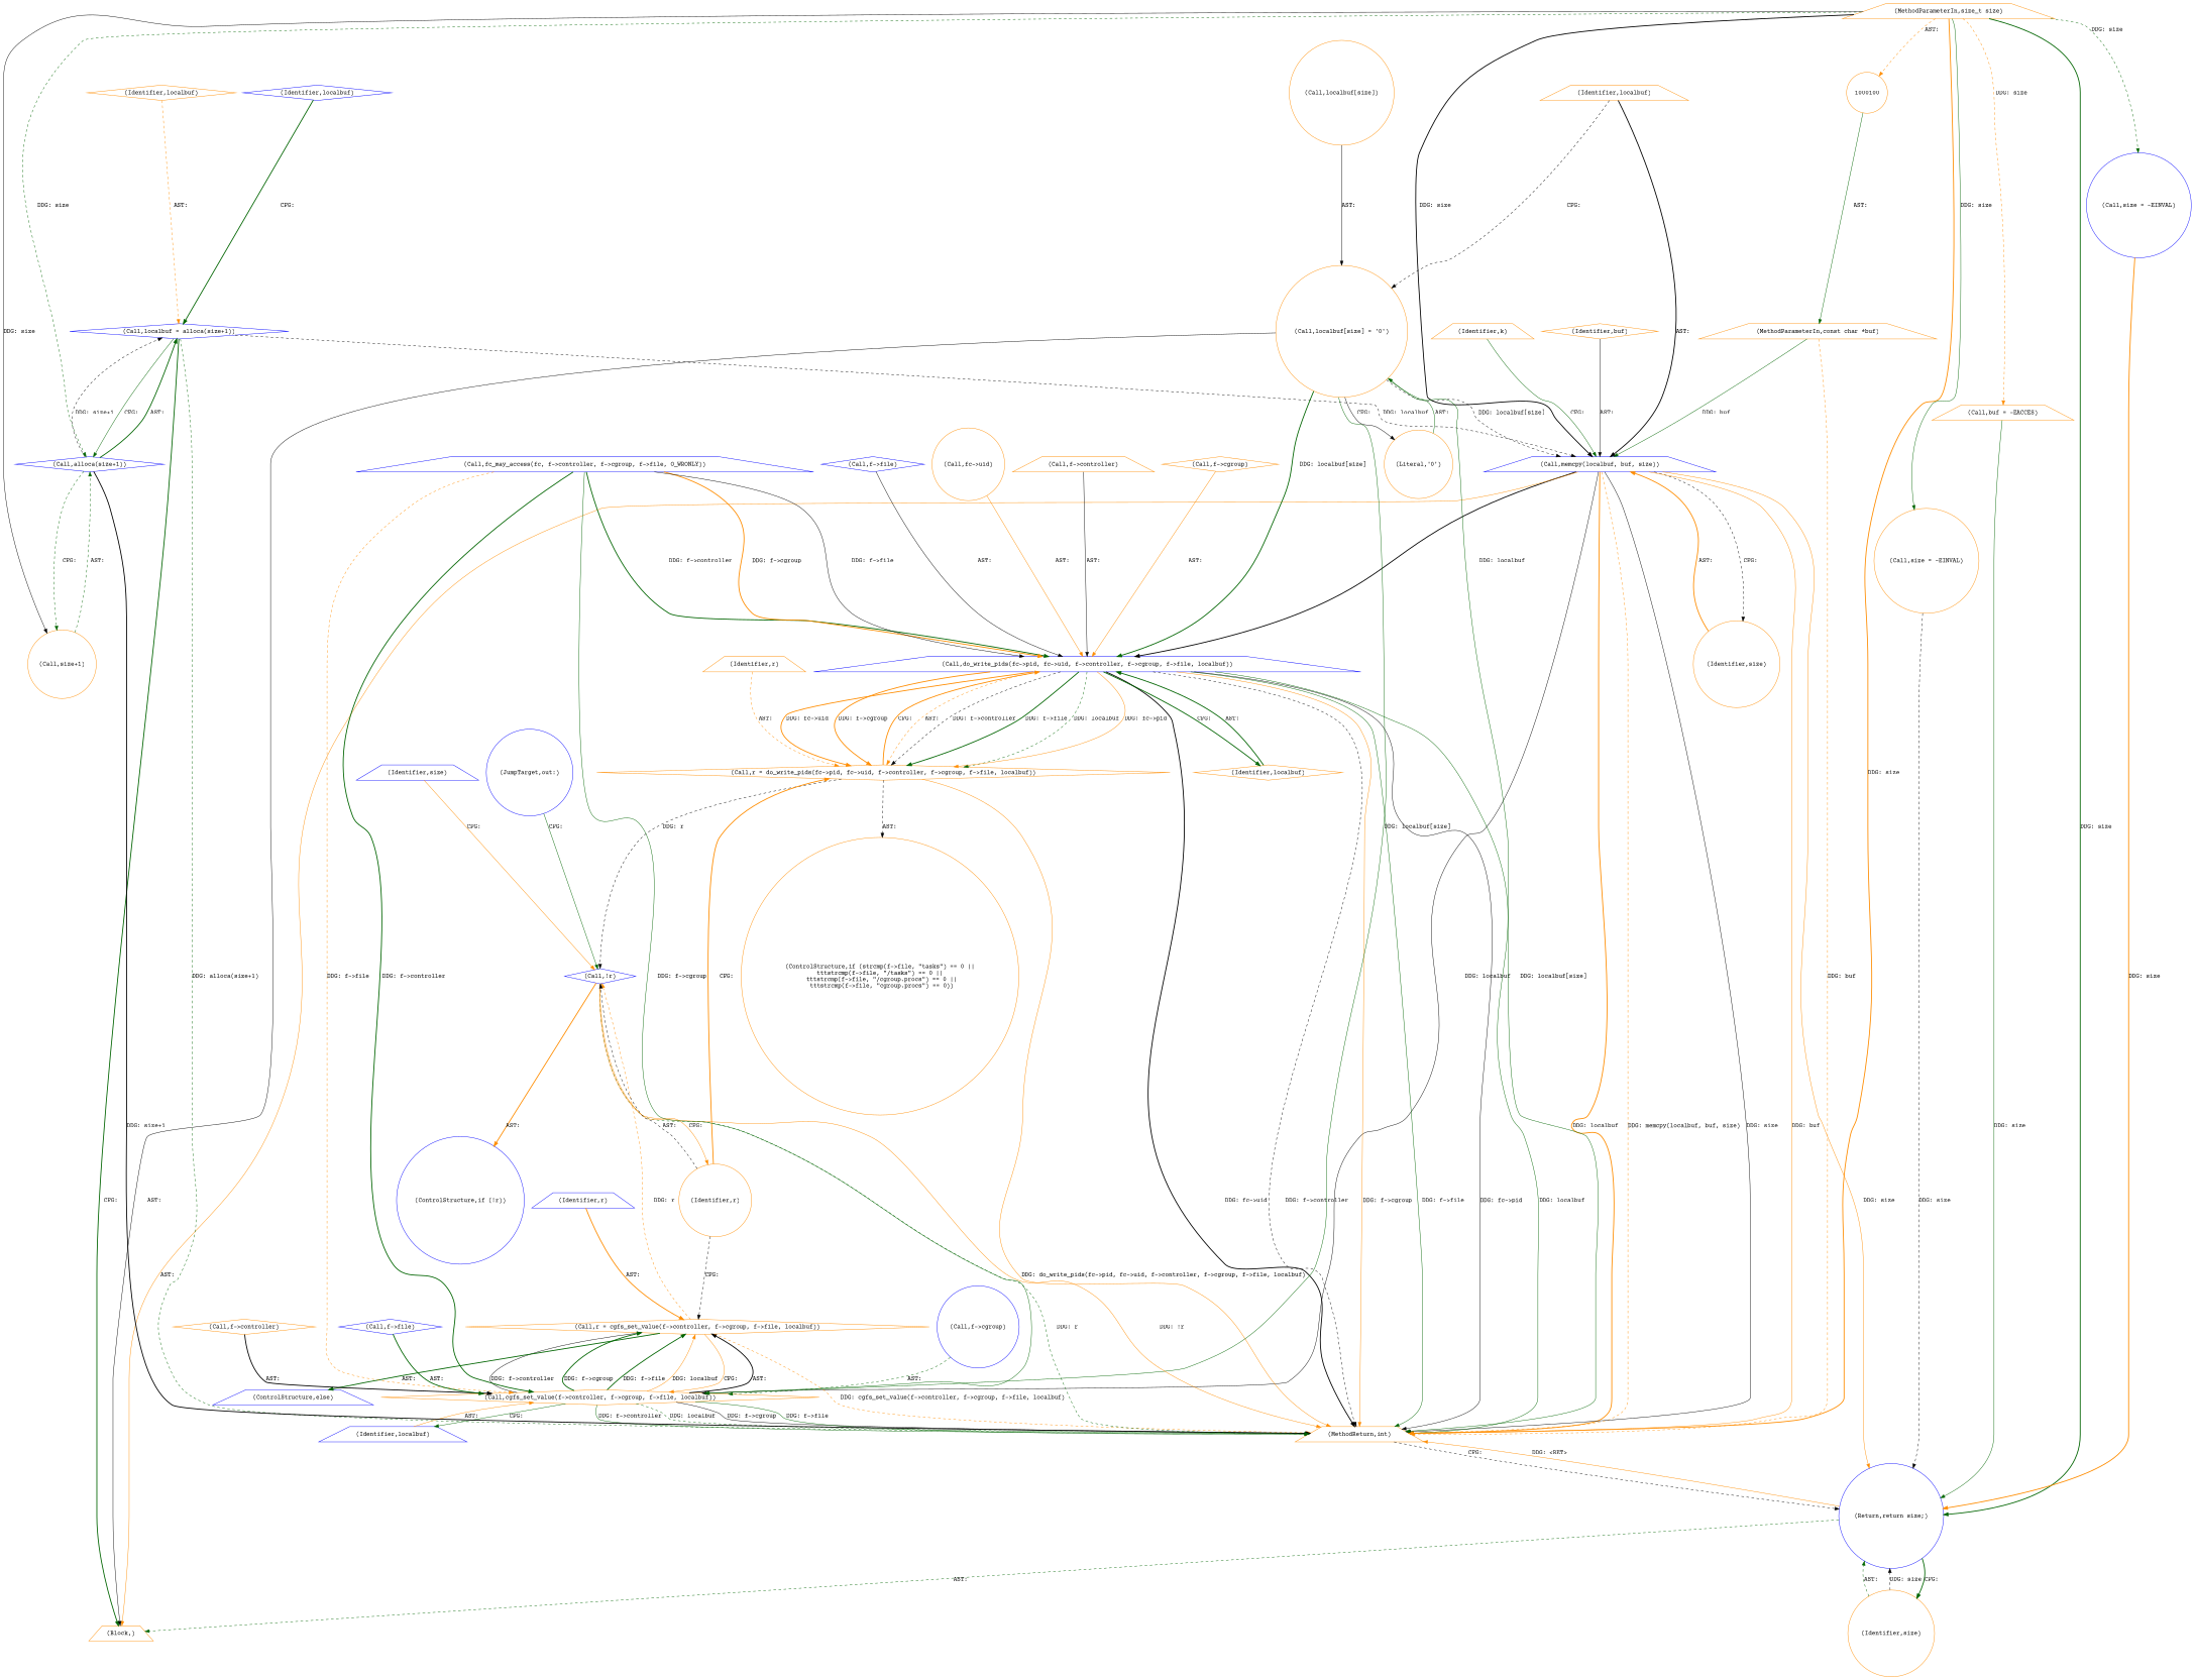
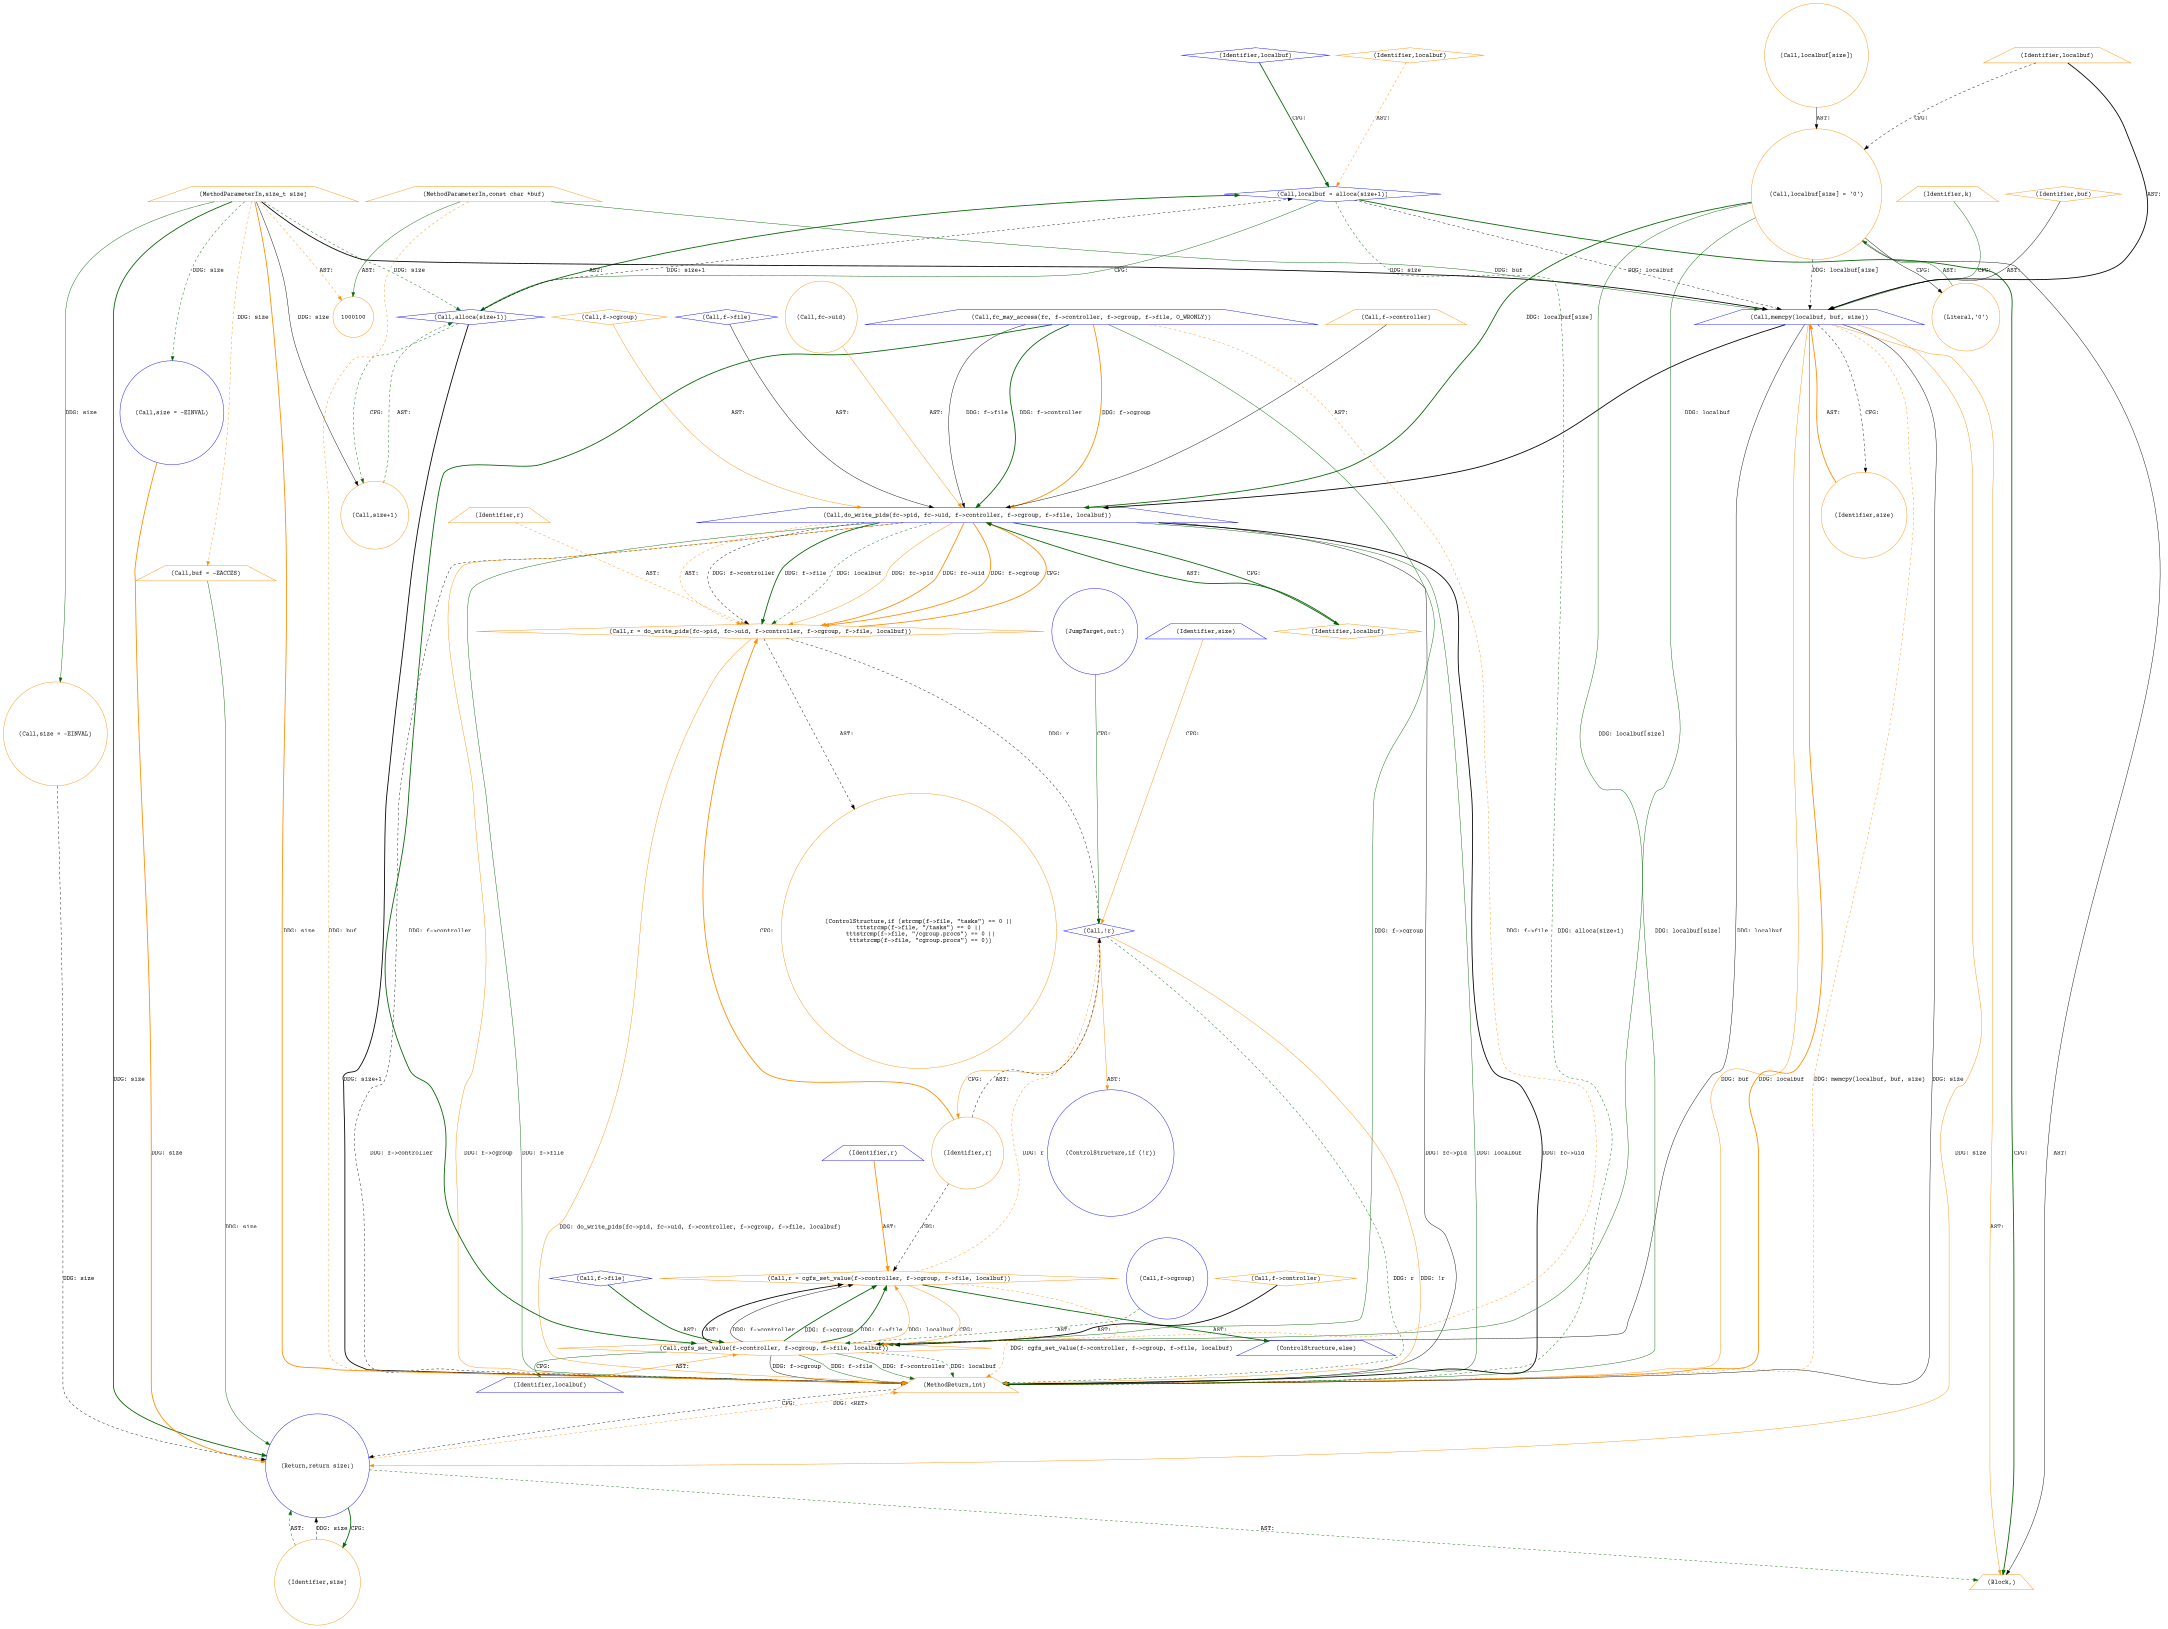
  digraph {
    fontname="Courier Prime"
    node [color=darkorange fontname="Courier Prime" shape=trapezium]
    edge [color=darkgreen fontname="Courier Prime" style=solid]
    n1 [color=blue label="(Call,memcpy(localbuf, buf, size))"]
    n2 [color=blue label="(Call,do_write_pids(fc->pid, fc->uid, f->controller, f->cgroup, f->file, localbuf))"]
    n3 [label="(Call,cgfs_set_value(f->controller, f->cgroup, f->file, localbuf))" shape=diamond]
    n4 [color=blue label="(Return,return size;)" shape=circle]
    n5 [label="(Block,)"]
    n6 [label="(Identifier,size)" shape=circle]
    n7 [label="(MethodReturn,int)"]
    n8 [label="(Call,r = do_write_pids(fc->pid, fc->uid, f->controller, f->cgroup, f->file, localbuf))" shape=diamond]
    n9 [label="(Identifier,localbuf)" shape=diamond]
    n10 [label="(Call,r = cgfs_set_value(f->controller, f->cgroup, f->file, localbuf))" shape=diamond]
    n11 [color=blue label="(Identifier,localbuf)"]
    n12 [label="(Identifier,size)" shape=circle]
    n13 [color=blue label="(Call,localbuf = alloca(size+1))" shape=diamond]
    n14 [color=blue label="(Call,alloca(size+1))" shape=diamond]
    n15 [label="(Call,size+1)" shape=circle]
    n16 [label="(MethodParameterIn,size_t size)"]
    n17 [color=blue label="(Call,size = -EINVAL)" shape=circle]
    n18 [label="(Call,buf = -EACCES)"]
    n19 [label="(Call,size = -EINVAL)" shape=circle]
    1000100 [shape=circle]
    n21 [label="(Call,localbuf[size] = '\0')" shape=circle]
    n22 [label="(Literal,'\0')" shape=circle]
    n23 [label="(MethodParameterIn,const char *buf)"]
    n24 [color=blue label="(Call,!r)" shape=diamond]
    n25 [label="(ControlStructure,if (strcmp(f->file, \"tasks\") == 0 ||\n\t\t\tstrcmp(f->file, \"/tasks\") == 0 ||\n \t\t\tstrcmp(f->file, \"/cgroup.procs\") == 0 ||\n \t\t\tstrcmp(f->file, \"cgroup.procs\") == 0))" shape=circle]
    n26 [label="(Identifier,r)" shape=circle]
    n27 [color=blue label="(ControlStructure,if (!r))" shape=circle]
    n28 [color=blue label="(ControlStructure,else)"]
    n29 [label="(Call,localbuf[size])" shape=circle]
    n30 [label="(Identifier,k)"]
    n31 [label="(Identifier,localbuf)"]
    n32 [color=blue label="(Call,f->cgroup)" shape=circle]
    n33 [label="(Call,f->controller)" shape=diamond]
    n34 [color=blue label="(JumpTarget,out:)" shape=circle]
    n35 [label="(Identifier,r)"]
    n36 [label="(Call,f->cgroup)" shape=diamond]
    n37 [color=blue label="(Call,f->file)" shape=diamond]
    n38 [color=blue label="(Call,fc_may_access(fc, f->controller, f->cgroup, f->file, O_WRONLY))"]
    n39 [label="(Identifier,localbuf)" shape=diamond]
    n40 [label="(Call,fc->uid)" shape=circle]
    n41 [color=blue label="(Identifier,localbuf)" shape=diamond]
    n42 [color=blue label="(Call,f->file)" shape=diamond]
    n43 [color=blue label="(Identifier,size)"]
    n44 [label="(Identifier,buf)" shape=diamond]
    n45 [color=blue label="(Identifier,r)"]
    n46 [label="(Call,f->controller)"]
    n1 -> n2 [color=black label="DDG: localbuf" style=bold]
    n1 -> n3 [color=black label="DDG: localbuf"]
    n1 -> n4 [color=darkorange label="DDG: size"]
    n1 -> n5 [color=darkorange label="AST: "]
    n1 -> n6 [color=black label="CFG: " style=dashed]
    n1 -> n7 [color=darkorange label="DDG: buf"]
    n1 -> n7 [color=darkorange label="DDG: localbuf" style=bold]
    n1 -> n7 [color=darkorange label="DDG: memcpy(localbuf, buf, size)" style=dashed]
    n1 -> n7 [color=black label="DDG: size"]
    n2 -> n7 [color=black label="DDG: f->controller" style=dashed]
    n2 -> n7 [color=darkorange label="DDG: f->cgroup"]
    n2 -> n7 [label="DDG: f->file"]
    n2 -> n7 [color=black label="DDG: fc->pid"]
    n2 -> n7 [label="DDG: localbuf"]
    n2 -> n7 [color=black label="DDG: fc->uid" style=bold]
    n2 -> n8 [color=darkorange label="AST: " style=dashed]
    n2 -> n8 [color=black label="DDG: f->controller" style=dashed]
    n2 -> n8 [label="DDG: f->file" style=bold]
    n2 -> n8 [label="DDG: localbuf" style=dashed]
    n2 -> n8 [color=darkorange label="DDG: fc->pid"]
    n2 -> n8 [color=darkorange label="DDG: fc->uid" style=bold]
    n2 -> n8 [color=darkorange label="DDG: f->cgroup" style=bold]
    n2 -> n9 [label="CFG: " style=bold]
    n3 -> n7 [color=black label="DDG: f->cgroup"]
    n3 -> n7 [label="DDG: f->file"]
    n3 -> n7 [label="DDG: f->controller"]
    n3 -> n7 [label="DDG: localbuf" style=dashed]
    n3 -> n10 [color=black label="AST: " style=bold]
    n3 -> n10 [color=black label="DDG: f->controller"]
    n3 -> n10 [label="DDG: f->cgroup" style=bold]
    n3 -> n10 [label="DDG: f->file" style=bold]
    n3 -> n10 [color=darkorange label="DDG: localbuf"]
    n3 -> n11 [label="CFG: "]
    n4 -> n5 [label="AST: " style=dashed]
-   n4 -> n7 [color=darkorange label="DDG: <RET>"]
+   n4 -> n7 [color=darkorange label="DDG: <RET>" style=dashed]
    n4 -> n12 [label="CFG: " style=bold]
    n6 -> n1 [color=darkorange label="AST: " style=bold]
    n7 -> n4 [color=black label="CFG: " style=dashed]
    n8 -> n2 [color=darkorange label="CFG: " style=bold]
    n8 -> n7 [color=darkorange label="DDG: do_write_pids(fc->pid, fc->uid, f->controller, f->cgroup, f->file, localbuf)"]
    n8 -> n24 [color=black label="DDG: r" style=dashed]
    n8 -> n25 [color=black label="AST: " style=dashed]
    n9 -> n2 [label="AST: " style=bold]
    n10 -> n3 [color=darkorange label="CFG: "]
    n10 -> n7 [color=darkorange label="DDG: cgfs_set_value(f->controller, f->cgroup, f->file, localbuf)" style=dashed]
    n10 -> n24 [color=darkorange label="DDG: r" style=dashed]
    n10 -> n28 [label="AST: " style=bold]
    n11 -> n3 [color=darkorange label="AST: "]
    n12 -> n4 [label="AST: " style=dashed]
    n12 -> n4 [color=black label="DDG: size" style=dashed]
    n13 -> n1 [color=black label="DDG: localbuf" style=dashed]
    n13 -> n5 [label="CFG: " style=bold]
    n13 -> n7 [label="DDG: alloca(size+1)" style=dashed]
    n13 -> n14 [label="CFG: "]
    n14 -> n7 [color=black label="DDG: size+1" style=bold]
    n14 -> n13 [label="AST: " style=bold]
    n14 -> n13 [color=black label="DDG: size+1" style=dashed]
    n14 -> n15 [label="CFG: " style=dashed]
    n15 -> n14 [label="AST: " style=dashed]
    n16 -> n1 [color=black label="DDG: size" style=bold]
    n16 -> n4 [label="DDG: size" style=bold]
    n16 -> n7 [color=darkorange label="DDG: size" style=bold]
    n16 -> n14 [label="DDG: size" style=dashed]
    n16 -> n15 [color=black label="DDG: size"]
    n16 -> n17 [label="DDG: size" style=dashed]
    n16 -> n18 [color=darkorange label="DDG: size" style=dashed]
    n16 -> n19 [label="DDG: size"]
    n16 -> 1000100 [color=darkorange label="AST: " style=dashed]
    n17 -> n4 [color=darkorange label="DDG: size" style=bold]
    n18 -> n4 [label="DDG: size"]
    n19 -> n4 [color=black label="DDG: size" style=dashed]
    n21 -> n1 [color=black label="DDG: localbuf[size]" style=dashed]
    n21 -> n2 [label="DDG: localbuf[size]" style=bold]
    n21 -> n3 [label="DDG: localbuf[size]"]
    n21 -> n5 [color=black label="AST: "]
    n21 -> n7 [label="DDG: localbuf[size]"]
    n21 -> n22 [color=black label="CFG: "]
    n22 -> n21 [label="AST: "]
    n23 -> n1 [label="DDG: buf"]
    n23 -> n7 [color=darkorange label="DDG: buf" style=dashed]
-   1000100 -> n23 [label="AST: "]
+   n23 -> 1000100 [label="AST: "]
    n24 -> n7 [label="DDG: r" style=dashed]
    n24 -> n7 [color=darkorange label="DDG: !r"]
    n24 -> n26 [color=darkorange label="CFG: "]
-   n24 -> n27 [color=darkorange label="AST: " style=bold]
+   n24 -> n27 [color=darkorange label="AST: "]
    n26 -> n8 [color=darkorange label="CFG: " style=bold]
    n26 -> n10 [color=black label="CFG: " style=dashed]
    n26 -> n24 [color=black label="AST: " style=dashed]
    n29 -> n21 [color=black label="AST: "]
    n30 -> n1 [label="CFG: "]
    n31 -> n1 [color=black label="AST: " style=bold]
    n31 -> n21 [color=black label="CFG: " style=dashed]
    n32 -> n3 [label="AST: " style=dashed]
    n33 -> n3 [color=black label="AST: " style=bold]
    n34 -> n24 [label="CFG: "]
    n35 -> n8 [color=darkorange label="AST: " style=dashed]
    n36 -> n2 [color=darkorange label="AST: "]
    n37 -> n2 [color=black label="AST: "]
    n38 -> n2 [label="DDG: f->controller" style=bold]
    n38 -> n2 [color=darkorange label="DDG: f->cgroup" style=bold]
    n38 -> n2 [color=black label="DDG: f->file"]
    n38 -> n3 [label="DDG: f->controller" style=bold]
    n38 -> n3 [label="DDG: f->cgroup"]
    n38 -> n3 [color=darkorange label="DDG: f->file" style=dashed]
    n39 -> n13 [color=darkorange label="AST: " style=dashed]
    n40 -> n2 [color=darkorange label="AST: "]
    n41 -> n13 [label="CFG: " style=bold]
    n42 -> n3 [label="AST: " style=bold]
    n43 -> n24 [color=darkorange label="CFG: "]
    n44 -> n1 [color=black label="AST: "]
    n45 -> n10 [color=darkorange label="AST: " style=bold]
    n46 -> n2 [color=black label="AST: "]
  }
